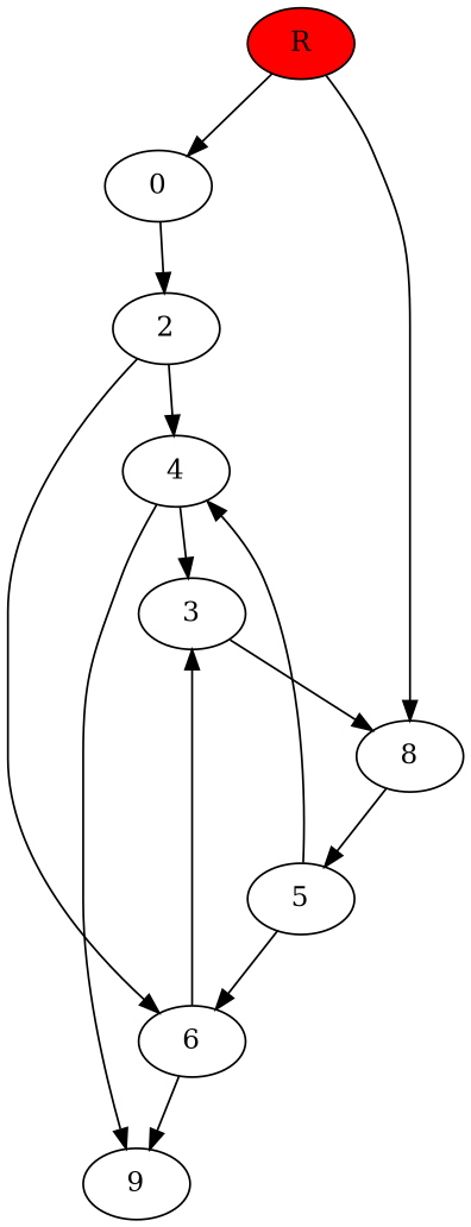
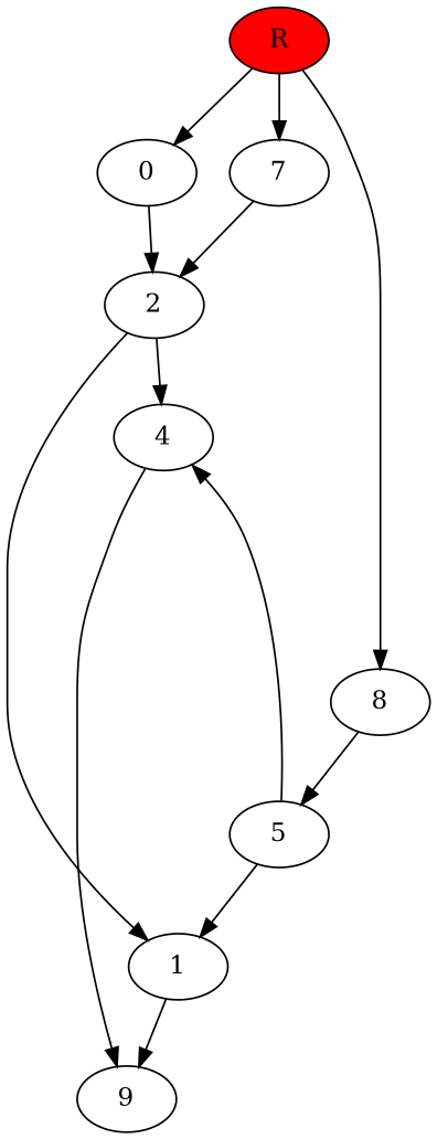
  digraph {
    n1 [label=0]
    2
    4
-   6
-   3
+   6 [label=1]
    9
    8
    5
+   7
    R [fillcolor="#ff0000" style=filled]
    n1 -> 2
    2 -> 4
    2 -> 6
-   4 -> 3
    4 -> 9
-   6 -> 3
    6 -> 9
-   3 -> 8
    8 -> 5
    5 -> 4
    5 -> 6
+   7 -> 2
    R -> n1
    R -> 8
+   R -> 7
  }
